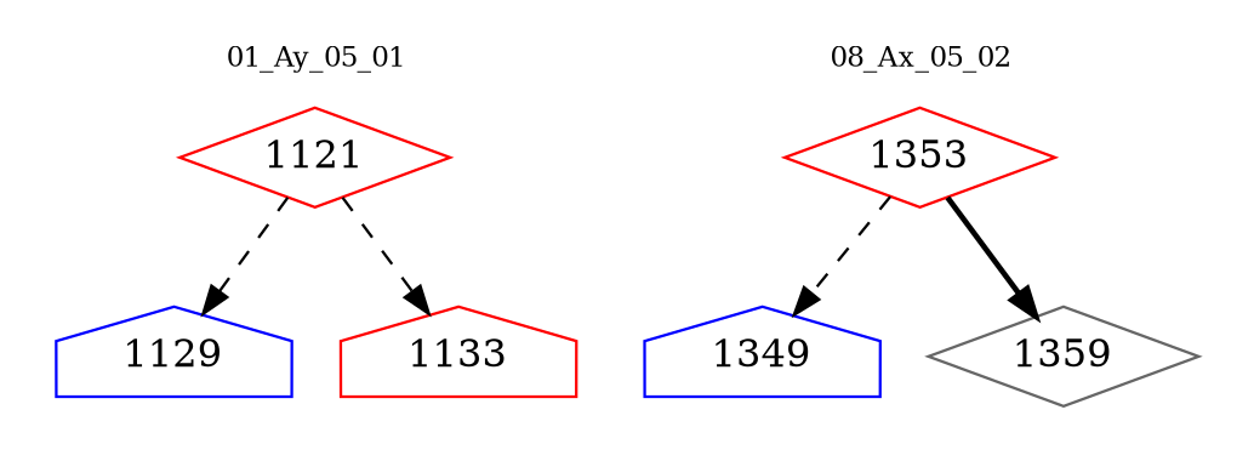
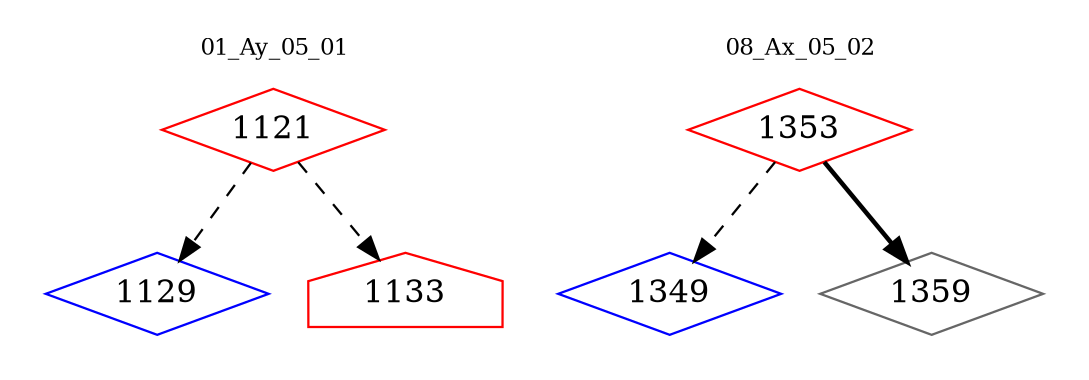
  digraph {
    node [color=red shape=diamond]
    edge [color=black style=dashed]
    n1 [label=1121]
-   n2 [color=blue label=1129 shape=house]
+   n2 [color=blue label=1129]
    n3 [label=1133 shape=house]
    n4 [label=1353]
-   n5 [color=blue label=1349 shape=house]
+   n5 [color=blue label=1349]
    n6 [color=gray40 label=1359]
    subgraph cluster_1 {
      color=white
      fontsize=10
      label="01_Ay_05_01"
      n1
      n2
      n3
    }
    subgraph cluster_2 {
      color=white
      fontsize=10
      label="08_Ax_05_02"
      n4
      n5
      n6
    }
    n1 -> n2
    n1 -> n3
    n4 -> n5
    n4 -> n6 [style=bold]
  }
